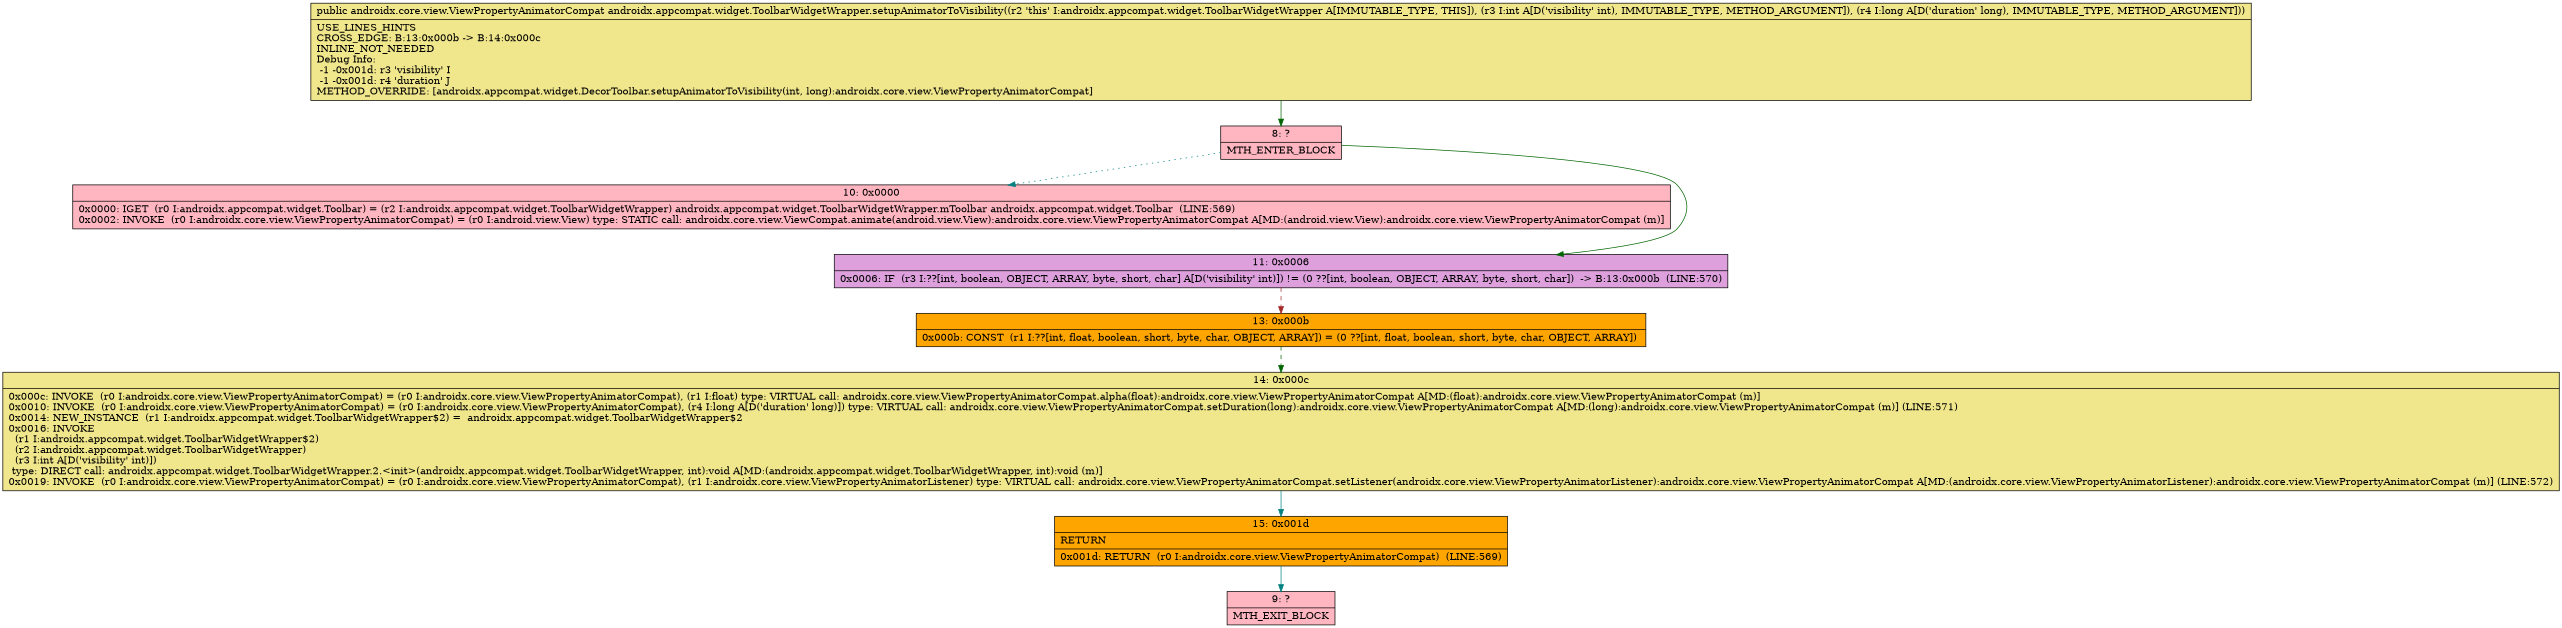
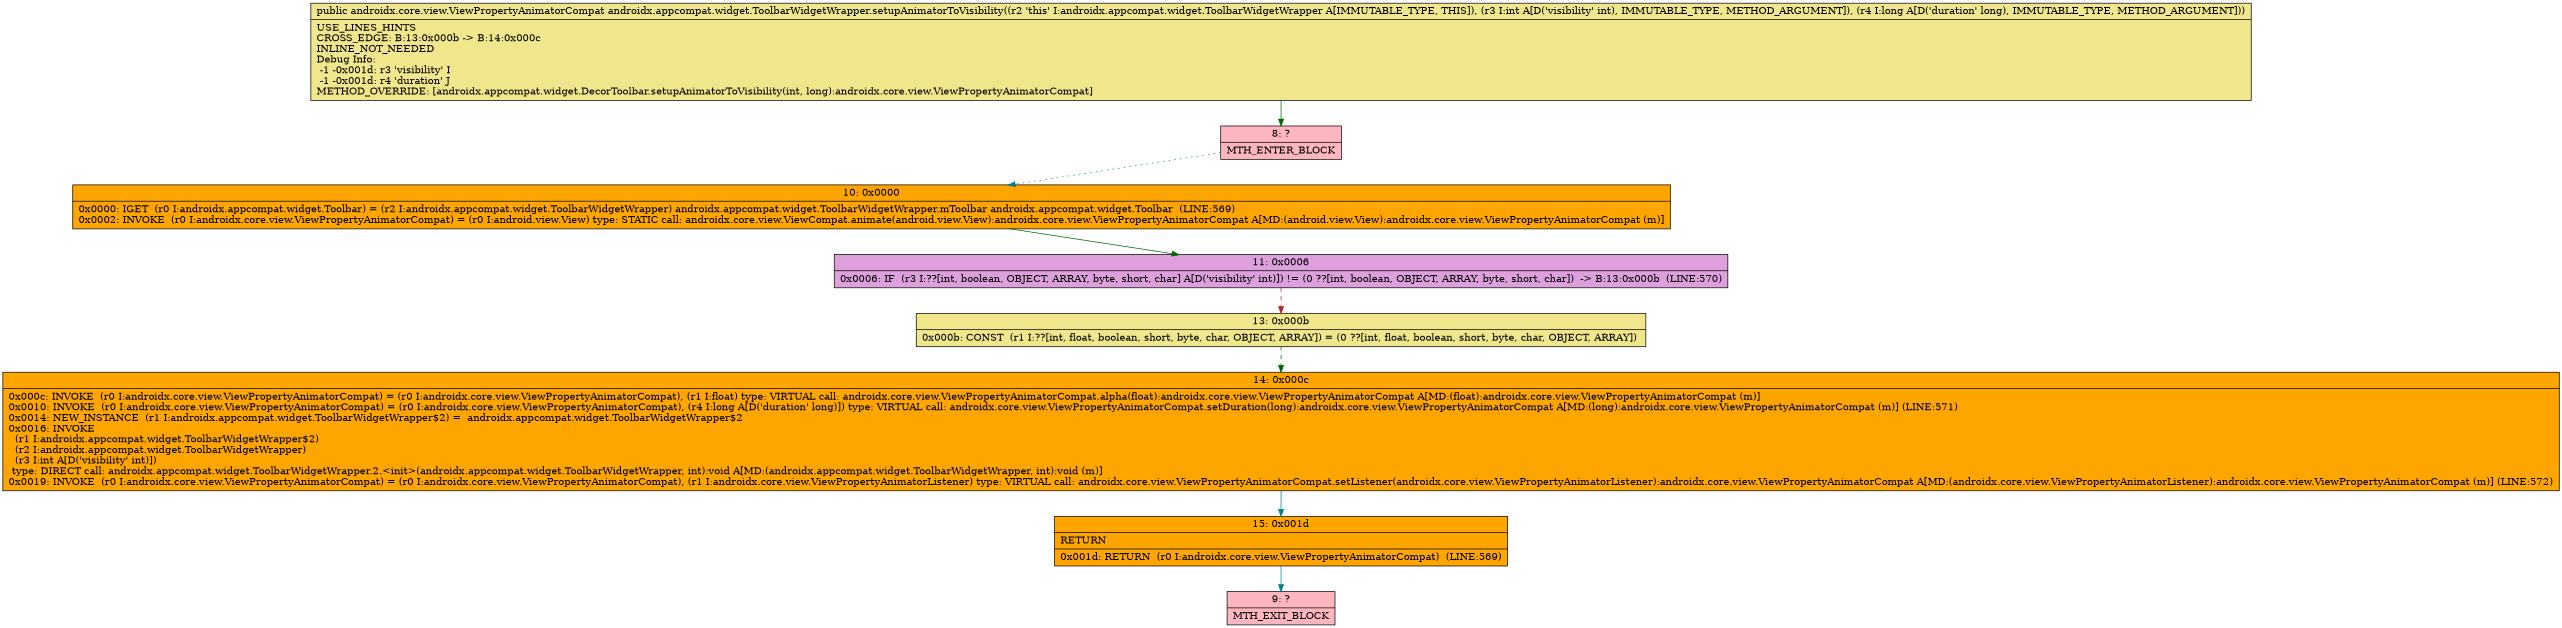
  digraph {
    fontname="DejaVu Serif"
    node [fillcolor=orange fontname="DejaVu Serif" shape=record style=filled]
    edge [color=teal fontname="DejaVu Serif" style=solid]
    n1 [fillcolor=lightpink label="{8\:\ ?|MTH_ENTER_BLOCK\l}"]
-   n2 [fillcolor=lightpink label="{10\:\ 0x0000|0x0000: IGET  (r0 I:androidx.appcompat.widget.Toolbar) = (r2 I:androidx.appcompat.widget.ToolbarWidgetWrapper) androidx.appcompat.widget.ToolbarWidgetWrapper.mToolbar androidx.appcompat.widget.Toolbar  (LINE:569)\l0x0002: INVOKE  (r0 I:androidx.core.view.ViewPropertyAnimatorCompat) = (r0 I:android.view.View) type: STATIC call: androidx.core.view.ViewCompat.animate(android.view.View):androidx.core.view.ViewPropertyAnimatorCompat A[MD:(android.view.View):androidx.core.view.ViewPropertyAnimatorCompat (m)]\l}"]
+   n2 [label="{10\:\ 0x0000|0x0000: IGET  (r0 I:androidx.appcompat.widget.Toolbar) = (r2 I:androidx.appcompat.widget.ToolbarWidgetWrapper) androidx.appcompat.widget.ToolbarWidgetWrapper.mToolbar androidx.appcompat.widget.Toolbar  (LINE:569)\l0x0002: INVOKE  (r0 I:androidx.core.view.ViewPropertyAnimatorCompat) = (r0 I:android.view.View) type: STATIC call: androidx.core.view.ViewCompat.animate(android.view.View):androidx.core.view.ViewPropertyAnimatorCompat A[MD:(android.view.View):androidx.core.view.ViewPropertyAnimatorCompat (m)]\l}"]
    n3 [fillcolor=plum label="{11\:\ 0x0006|0x0006: IF  (r3 I:??[int, boolean, OBJECT, ARRAY, byte, short, char] A[D('visibility' int)]) != (0 ??[int, boolean, OBJECT, ARRAY, byte, short, char])  \-\> B:13:0x000b  (LINE:570)\l}"]
-   n4 [label="{13\:\ 0x000b|0x000b: CONST  (r1 I:??[int, float, boolean, short, byte, char, OBJECT, ARRAY]) = (0 ??[int, float, boolean, short, byte, char, OBJECT, ARRAY]) \l}"]
-   n5 [fillcolor=khaki label="{14\:\ 0x000c|0x000c: INVOKE  (r0 I:androidx.core.view.ViewPropertyAnimatorCompat) = (r0 I:androidx.core.view.ViewPropertyAnimatorCompat), (r1 I:float) type: VIRTUAL call: androidx.core.view.ViewPropertyAnimatorCompat.alpha(float):androidx.core.view.ViewPropertyAnimatorCompat A[MD:(float):androidx.core.view.ViewPropertyAnimatorCompat (m)]\l0x0010: INVOKE  (r0 I:androidx.core.view.ViewPropertyAnimatorCompat) = (r0 I:androidx.core.view.ViewPropertyAnimatorCompat), (r4 I:long A[D('duration' long)]) type: VIRTUAL call: androidx.core.view.ViewPropertyAnimatorCompat.setDuration(long):androidx.core.view.ViewPropertyAnimatorCompat A[MD:(long):androidx.core.view.ViewPropertyAnimatorCompat (m)] (LINE:571)\l0x0014: NEW_INSTANCE  (r1 I:androidx.appcompat.widget.ToolbarWidgetWrapper$2) =  androidx.appcompat.widget.ToolbarWidgetWrapper$2 \l0x0016: INVOKE  \l  (r1 I:androidx.appcompat.widget.ToolbarWidgetWrapper$2)\l  (r2 I:androidx.appcompat.widget.ToolbarWidgetWrapper)\l  (r3 I:int A[D('visibility' int)])\l type: DIRECT call: androidx.appcompat.widget.ToolbarWidgetWrapper.2.\<init\>(androidx.appcompat.widget.ToolbarWidgetWrapper, int):void A[MD:(androidx.appcompat.widget.ToolbarWidgetWrapper, int):void (m)]\l0x0019: INVOKE  (r0 I:androidx.core.view.ViewPropertyAnimatorCompat) = (r0 I:androidx.core.view.ViewPropertyAnimatorCompat), (r1 I:androidx.core.view.ViewPropertyAnimatorListener) type: VIRTUAL call: androidx.core.view.ViewPropertyAnimatorCompat.setListener(androidx.core.view.ViewPropertyAnimatorListener):androidx.core.view.ViewPropertyAnimatorCompat A[MD:(androidx.core.view.ViewPropertyAnimatorListener):androidx.core.view.ViewPropertyAnimatorCompat (m)] (LINE:572)\l}"]
+   n4 [fillcolor=khaki label="{13\:\ 0x000b|0x000b: CONST  (r1 I:??[int, float, boolean, short, byte, char, OBJECT, ARRAY]) = (0 ??[int, float, boolean, short, byte, char, OBJECT, ARRAY]) \l}"]
+   n5 [label="{14\:\ 0x000c|0x000c: INVOKE  (r0 I:androidx.core.view.ViewPropertyAnimatorCompat) = (r0 I:androidx.core.view.ViewPropertyAnimatorCompat), (r1 I:float) type: VIRTUAL call: androidx.core.view.ViewPropertyAnimatorCompat.alpha(float):androidx.core.view.ViewPropertyAnimatorCompat A[MD:(float):androidx.core.view.ViewPropertyAnimatorCompat (m)]\l0x0010: INVOKE  (r0 I:androidx.core.view.ViewPropertyAnimatorCompat) = (r0 I:androidx.core.view.ViewPropertyAnimatorCompat), (r4 I:long A[D('duration' long)]) type: VIRTUAL call: androidx.core.view.ViewPropertyAnimatorCompat.setDuration(long):androidx.core.view.ViewPropertyAnimatorCompat A[MD:(long):androidx.core.view.ViewPropertyAnimatorCompat (m)] (LINE:571)\l0x0014: NEW_INSTANCE  (r1 I:androidx.appcompat.widget.ToolbarWidgetWrapper$2) =  androidx.appcompat.widget.ToolbarWidgetWrapper$2 \l0x0016: INVOKE  \l  (r1 I:androidx.appcompat.widget.ToolbarWidgetWrapper$2)\l  (r2 I:androidx.appcompat.widget.ToolbarWidgetWrapper)\l  (r3 I:int A[D('visibility' int)])\l type: DIRECT call: androidx.appcompat.widget.ToolbarWidgetWrapper.2.\<init\>(androidx.appcompat.widget.ToolbarWidgetWrapper, int):void A[MD:(androidx.appcompat.widget.ToolbarWidgetWrapper, int):void (m)]\l0x0019: INVOKE  (r0 I:androidx.core.view.ViewPropertyAnimatorCompat) = (r0 I:androidx.core.view.ViewPropertyAnimatorCompat), (r1 I:androidx.core.view.ViewPropertyAnimatorListener) type: VIRTUAL call: androidx.core.view.ViewPropertyAnimatorCompat.setListener(androidx.core.view.ViewPropertyAnimatorListener):androidx.core.view.ViewPropertyAnimatorCompat A[MD:(androidx.core.view.ViewPropertyAnimatorListener):androidx.core.view.ViewPropertyAnimatorCompat (m)] (LINE:572)\l}"]
    n6 [label="{15\:\ 0x001d|RETURN\l|0x001d: RETURN  (r0 I:androidx.core.view.ViewPropertyAnimatorCompat)  (LINE:569)\l}"]
    n7 [fillcolor=lightpink label="{9\:\ ?|MTH_EXIT_BLOCK\l}"]
    n8 [fillcolor=khaki label="{public androidx.core.view.ViewPropertyAnimatorCompat androidx.appcompat.widget.ToolbarWidgetWrapper.setupAnimatorToVisibility((r2 'this' I:androidx.appcompat.widget.ToolbarWidgetWrapper A[IMMUTABLE_TYPE, THIS]), (r3 I:int A[D('visibility' int), IMMUTABLE_TYPE, METHOD_ARGUMENT]), (r4 I:long A[D('duration' long), IMMUTABLE_TYPE, METHOD_ARGUMENT]))  | USE_LINES_HINTS\lCROSS_EDGE: B:13:0x000b \-\> B:14:0x000c\lINLINE_NOT_NEEDED\lDebug Info:\l  \-1 \-0x001d: r3 'visibility' I\l  \-1 \-0x001d: r4 'duration' J\lMETHOD_OVERRIDE: [androidx.appcompat.widget.DecorToolbar.setupAnimatorToVisibility(int, long):androidx.core.view.ViewPropertyAnimatorCompat]\l}"]
    n1 -> n2 [style=dotted]
-   n1 -> n3 [color=darkgreen]
+   n2 -> n3 [color=darkgreen]
    n3 -> n4 [color=brown style=dashed]
    n4 -> n5 [color=darkgreen style=dashed]
    n5 -> n6
    n6 -> n7
    n8 -> n1 [color=darkgreen]
  }
